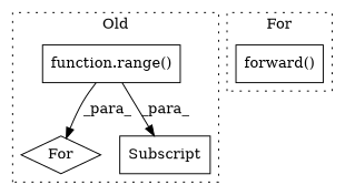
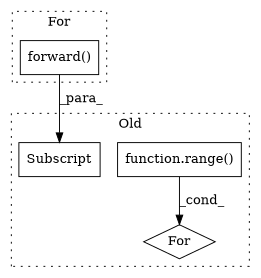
  digraph {
    node [a=75 shape=box]
    n1 [l="6,1" label="function.range()" s="2102,2118"]
    n2 [a=107 l="4,14" label=For s="2089,2119" shape=diamond]
    n3 [a=63 l="23,0" label=Subscript s="2297,0"]
    n4 [l="29,1" label="forward()" s="2033,2479"]
    subgraph cluster_1 {
      label=Old
      style=dotted
      n1
      n2
      n3
    }
    subgraph cluster_2 {
      label=For
      style=dotted
      n4
    }
-   n1 -> n2 [label=_para_]
-   n1 -> n3 [label=_para_]
+   n1 -> n2 [label=_cond_]
+   n4 -> n3 [label=_para_]
  }
